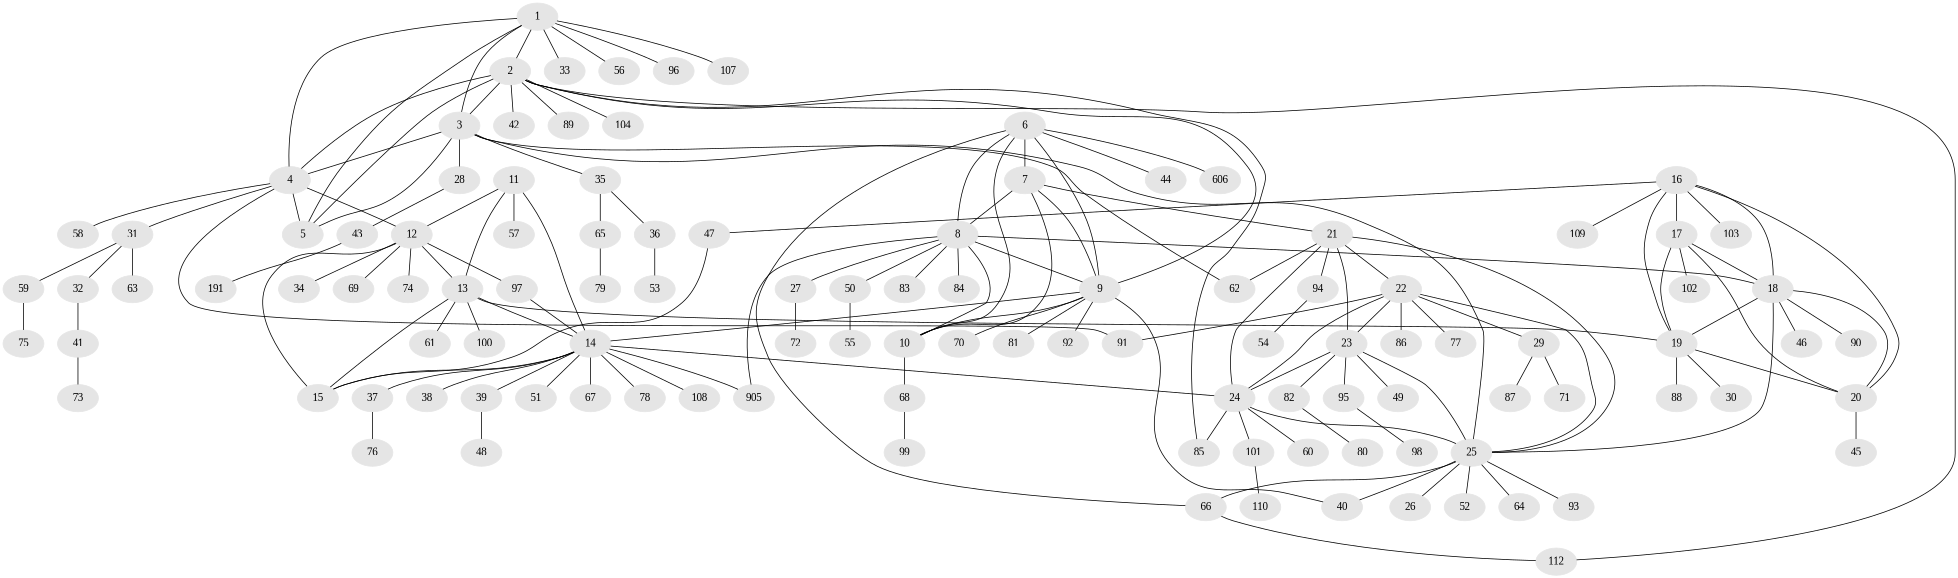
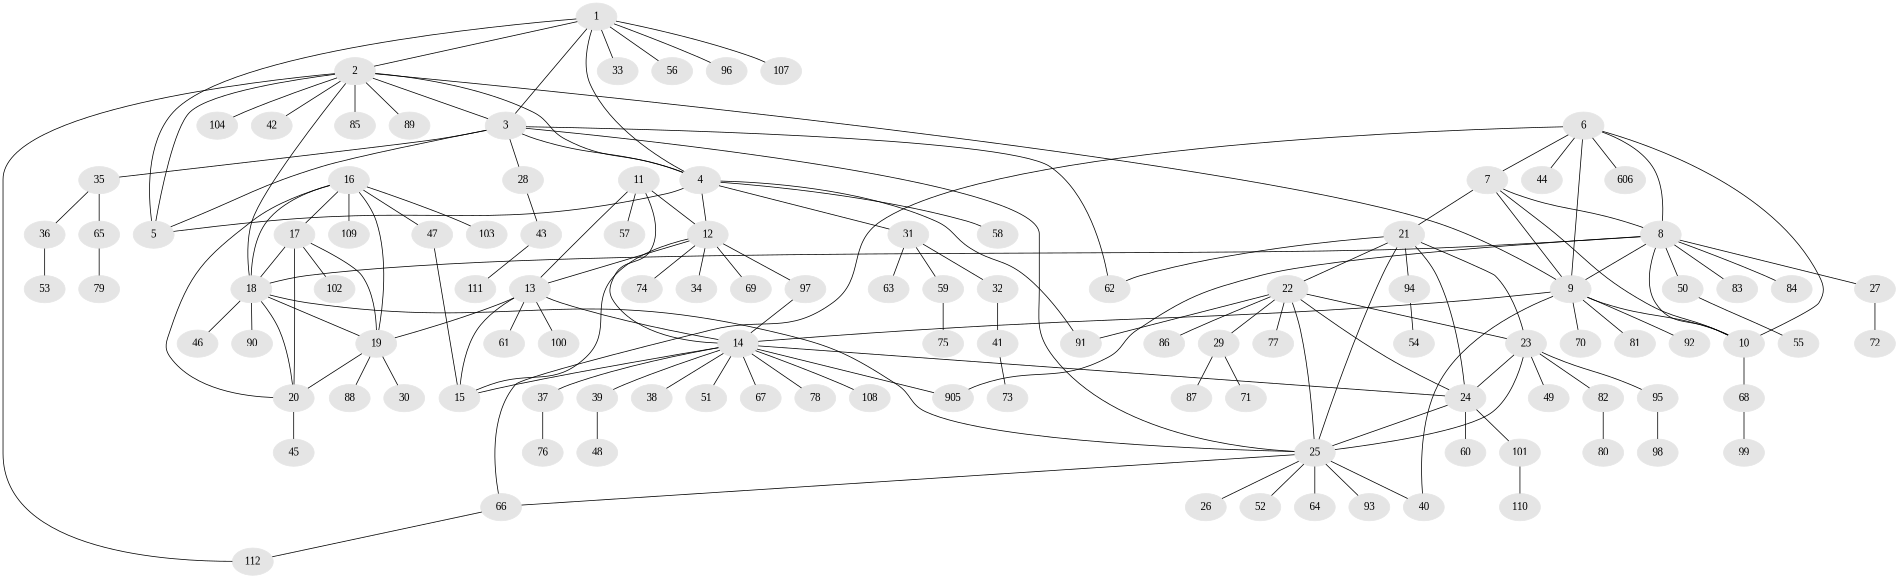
  graph {
    fontname="Liberation Serif"
    node [color=gray90 fontname="Liberation Serif" style=filled]
    edge [fontname="Liberation Serif"]
    1
    2
    3
    4
    5
    33
    56
    96
    107
    9
    18
    42
    85
    89
    104
    112
    25
    28
    35
    62
    12
    31
    58
    91
    10
    14
    40
    70
    81
    92
    19
    20
    46
    90
    66
    26
    52
    64
    93
    43
    36
    65
    13
    15
    34
    69
    74
    97
    32
    59
    63
    6
    7
    8
    44
    n56 [label=606]
    21
    27
    50
    83
    84
    n62 [label=905]
    68
    24
    22
    23
    94
    72
    55
    37
    38
    39
    51
    67
    78
    108
    99
    11
    57
    61
    100
    30
    88
    60
    101
    76
    48
    16
    17
    47
    103
    109
    102
    45
    29
    77
    86
    49
    82
    95
    54
    71
    87
    80
    98
    110
-   111 [label=191]
+   111
    41
    75
    73
    53
    79
    1 -- 2
    1 -- 3
    1 -- 4
    1 -- 5
    1 -- 33
    1 -- 56
    1 -- 96
    1 -- 107
    2 -- 3
    2 -- 4
    2 -- 5
    2 -- 9
+   2 -- 18
    2 -- 42
    2 -- 85
    2 -- 89
    2 -- 104
    2 -- 112
    3 -- 4
    3 -- 5
    3 -- 25
    3 -- 28
    3 -- 35
    3 -- 62
    4 -- 5
    4 -- 12
    4 -- 31
    4 -- 58
    4 -- 91
    9 -- 10
    9 -- 14
    9 -- 40
    9 -- 70
    9 -- 81
    9 -- 92
    18 -- 25
    18 -- 19
    18 -- 20
    18 -- 46
    18 -- 90
    25 -- 40
    25 -- 66
    25 -- 26
    25 -- 52
    25 -- 64
    25 -- 93
    28 -- 43
    35 -- 36
    35 -- 65
    12 -- 13
    12 -- 15
    12 -- 34
    12 -- 69
    12 -- 74
    12 -- 97
    31 -- 32
    31 -- 59
    31 -- 63
    10 -- 68
    14 -- 15
    14 -- n62
    14 -- 24
    14 -- 37
    14 -- 38
    14 -- 39
    14 -- 51
    14 -- 67
    14 -- 78
    14 -- 108
    19 -- 20
    19 -- 30
    19 -- 88
    20 -- 45
    66 -- 112
    43 -- 111
    36 -- 53
    65 -- 79
    13 -- 14
    13 -- 19
    13 -- 15
    13 -- 61
    13 -- 100
    97 -- 14
    32 -- 41
    59 -- 75
    6 -- 9
    6 -- 10
    6 -- 66
    6 -- 7
    6 -- 8
    6 -- 44
    6 -- n56
    7 -- 9
    7 -- 10
    7 -- 8
    7 -- 21
    8 -- 9
    8 -- 18
    8 -- 10
    8 -- 27
    8 -- 50
    8 -- 83
    8 -- 84
    8 -- n62
    21 -- 25
    21 -- 62
    21 -- 24
    21 -- 22
    21 -- 23
    21 -- 94
    27 -- 72
    50 -- 55
    68 -- 99
-   24 -- 85
    24 -- 25
    24 -- 60
    24 -- 101
    22 -- 25
    22 -- 91
    22 -- 24
    22 -- 23
    22 -- 29
    22 -- 77
    22 -- 86
    23 -- 25
    23 -- 24
    23 -- 49
    23 -- 82
    23 -- 95
    94 -- 54
    37 -- 76
    39 -- 48
    11 -- 12
    11 -- 14
    11 -- 13
    11 -- 57
    101 -- 110
    16 -- 18
    16 -- 19
    16 -- 20
    16 -- 17
    16 -- 47
    16 -- 103
    16 -- 109
    17 -- 18
    17 -- 19
    17 -- 20
    17 -- 102
    47 -- 15
    29 -- 71
    29 -- 87
    82 -- 80
    95 -- 98
    41 -- 73
  }
